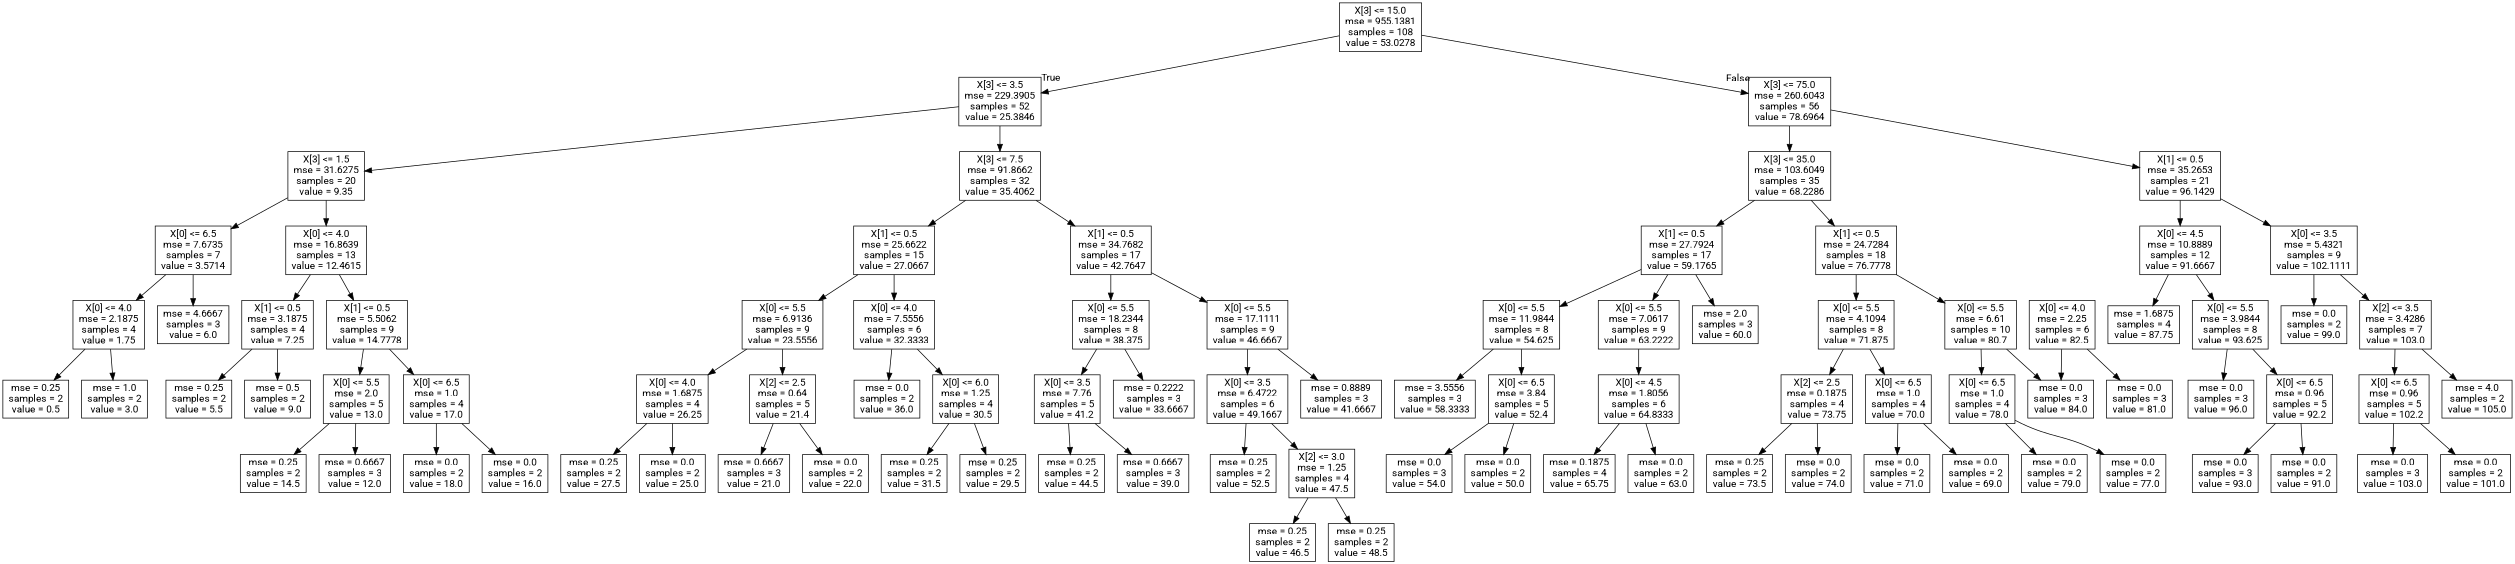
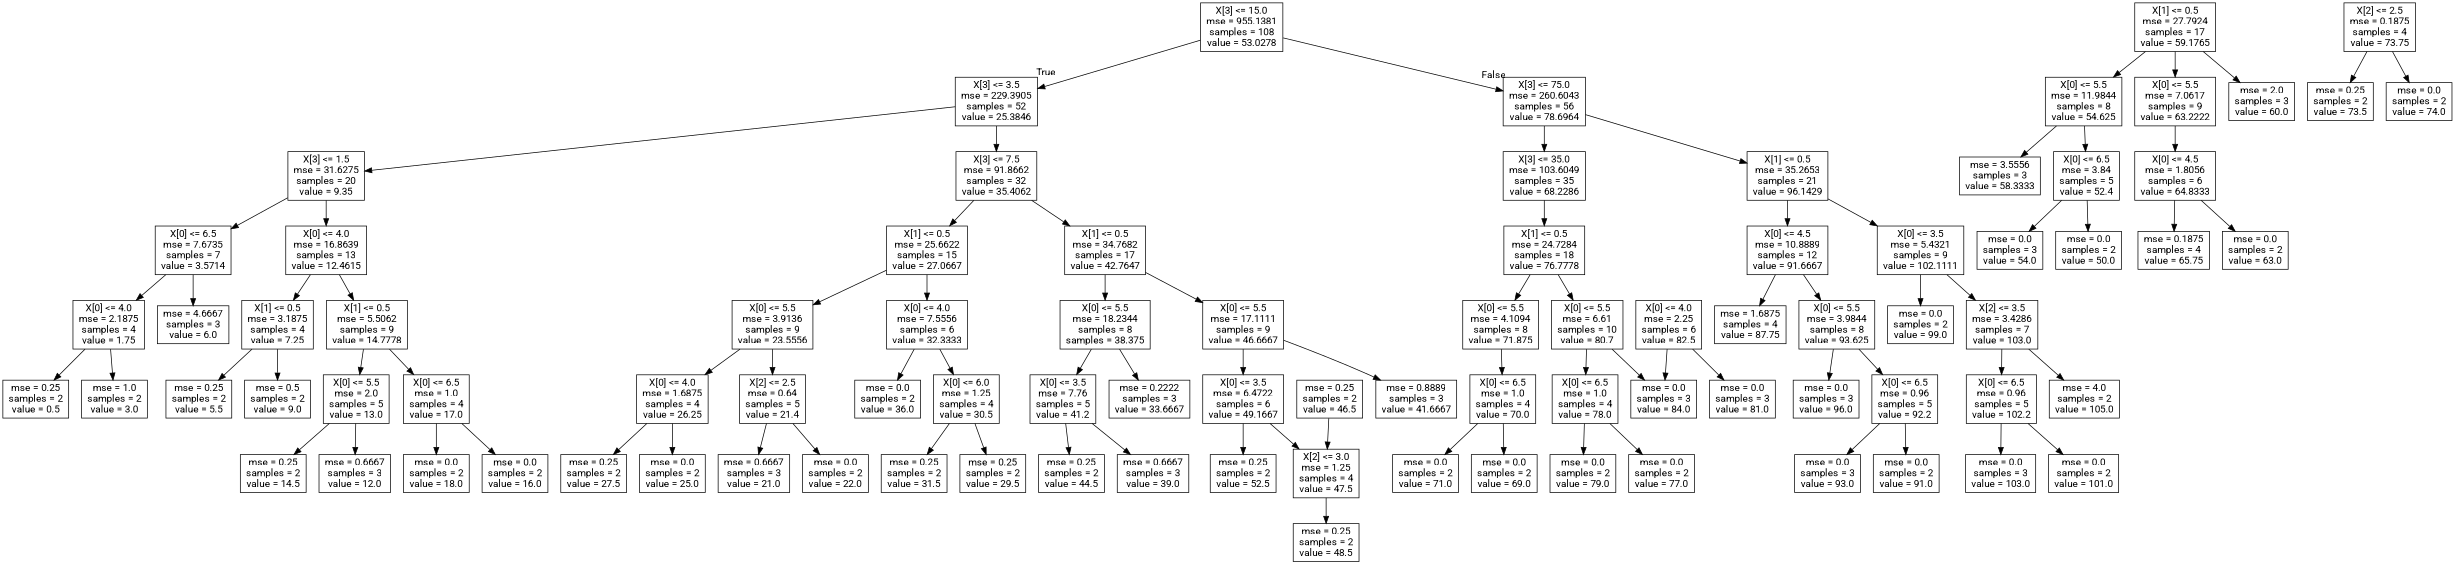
  digraph {
    fontname=Roboto
    node [fontname=Roboto shape=box]
    edge [fontname=Roboto]
    n1 [label="X[3] <= 15.0\nmse = 955.1381\nsamples = 108\nvalue = 53.0278"]
    n2 [label="X[3] <= 3.5\nmse = 229.3905\nsamples = 52\nvalue = 25.3846"]
    n3 [label="X[3] <= 75.0\nmse = 260.6043\nsamples = 56\nvalue = 78.6964"]
    n4 [label="X[3] <= 1.5\nmse = 31.6275\nsamples = 20\nvalue = 9.35"]
    n5 [label="X[3] <= 7.5\nmse = 91.8662\nsamples = 32\nvalue = 35.4062"]
    n6 [label="X[3] <= 35.0\nmse = 103.6049\nsamples = 35\nvalue = 68.2286"]
    n7 [label="X[1] <= 0.5\nmse = 35.2653\nsamples = 21\nvalue = 96.1429"]
    n8 [label="X[0] <= 6.5\nmse = 7.6735\nsamples = 7\nvalue = 3.5714"]
    n9 [label="X[0] <= 4.0\nmse = 16.8639\nsamples = 13\nvalue = 12.4615"]
    n10 [label="X[1] <= 0.5\nmse = 25.6622\nsamples = 15\nvalue = 27.0667"]
    n11 [label="X[1] <= 0.5\nmse = 34.7682\nsamples = 17\nvalue = 42.7647"]
    n12 [label="X[0] <= 4.0\nmse = 2.1875\nsamples = 4\nvalue = 1.75"]
    n13 [label="mse = 4.6667\nsamples = 3\nvalue = 6.0"]
    n14 [label="X[1] <= 0.5\nmse = 3.1875\nsamples = 4\nvalue = 7.25"]
    n15 [label="X[1] <= 0.5\nmse = 5.5062\nsamples = 9\nvalue = 14.7778"]
    n16 [label="mse = 0.25\nsamples = 2\nvalue = 0.5"]
    n17 [label="mse = 1.0\nsamples = 2\nvalue = 3.0"]
    n18 [label="mse = 0.25\nsamples = 2\nvalue = 5.5"]
    n19 [label="mse = 0.5\nsamples = 2\nvalue = 9.0"]
    n20 [label="X[0] <= 5.5\nmse = 2.0\nsamples = 5\nvalue = 13.0"]
    n21 [label="X[0] <= 6.5\nmse = 1.0\nsamples = 4\nvalue = 17.0"]
    n22 [label="mse = 0.25\nsamples = 2\nvalue = 14.5"]
    n23 [label="mse = 0.6667\nsamples = 3\nvalue = 12.0"]
    n24 [label="mse = 0.0\nsamples = 2\nvalue = 18.0"]
    n25 [label="mse = 0.0\nsamples = 2\nvalue = 16.0"]
-   n26 [label="X[0] <= 5.5\nmse = 6.9136\nsamples = 9\nvalue = 23.5556"]
+   n26 [label="X[0] <= 5.5\nmse = 3.9136\nsamples = 9\nvalue = 23.5556"]
    n27 [label="X[0] <= 4.0\nmse = 7.5556\nsamples = 6\nvalue = 32.3333"]
-   n28 [label="X[0] <= 5.5\nmse = 18.2344\nsamples = 8\nvalue = 38.375"]
+   n28 [label="X[0] <= 5.5\nmse = 18.2344\nsamples = 8\nsamples = 38.375"]
    n29 [label="X[0] <= 5.5\nmse = 17.1111\nsamples = 9\nvalue = 46.6667"]
    n30 [label="X[0] <= 4.0\nmse = 1.6875\nsamples = 4\nvalue = 26.25"]
    n31 [label="X[2] <= 2.5\nmse = 0.64\nsamples = 5\nvalue = 21.4"]
    n32 [label="mse = 0.0\nsamples = 2\nvalue = 36.0"]
    n33 [label="X[0] <= 6.0\nmse = 1.25\nsamples = 4\nvalue = 30.5"]
    n34 [label="mse = 0.25\nsamples = 2\nvalue = 27.5"]
    n35 [label="mse = 0.0\nsamples = 2\nvalue = 25.0"]
    n36 [label="mse = 0.6667\nsamples = 3\nvalue = 21.0"]
    n37 [label="mse = 0.0\nsamples = 2\nvalue = 22.0"]
    n38 [label="mse = 0.25\nsamples = 2\nvalue = 31.5"]
    n39 [label="mse = 0.25\nsamples = 2\nvalue = 29.5"]
    n40 [label="X[0] <= 3.5\nmse = 7.76\nsamples = 5\nvalue = 41.2"]
    n41 [label="mse = 0.2222\nsamples = 3\nvalue = 33.6667"]
    n42 [label="X[0] <= 3.5\nmse = 6.4722\nsamples = 6\nvalue = 49.1667"]
    n43 [label="mse = 0.8889\nsamples = 3\nvalue = 41.6667"]
    n44 [label="mse = 0.25\nsamples = 2\nvalue = 44.5"]
    n45 [label="mse = 0.6667\nsamples = 3\nvalue = 39.0"]
    n46 [label="mse = 0.25\nsamples = 2\nvalue = 52.5"]
    n47 [label="X[2] <= 3.0\nmse = 1.25\nsamples = 4\nvalue = 47.5"]
    n48 [label="mse = 0.25\nsamples = 2\nvalue = 46.5"]
    n49 [label="mse = 0.25\nsamples = 2\nvalue = 48.5"]
    n50 [label="X[1] <= 0.5\nmse = 27.7924\nsamples = 17\nvalue = 59.1765"]
    n51 [label="X[1] <= 0.5\nmse = 24.7284\nsamples = 18\nvalue = 76.7778"]
    n52 [label="X[0] <= 4.5\nmse = 10.8889\nsamples = 12\nvalue = 91.6667"]
    n53 [label="X[0] <= 3.5\nmse = 5.4321\nsamples = 9\nvalue = 102.1111"]
    n54 [label="X[0] <= 5.5\nmse = 11.9844\nsamples = 8\nvalue = 54.625"]
    n55 [label="X[0] <= 5.5\nmse = 7.0617\nsamples = 9\nvalue = 63.2222"]
    n56 [label="mse = 2.0\nsamples = 3\nvalue = 60.0"]
    n57 [label="X[0] <= 5.5\nmse = 4.1094\nsamples = 8\nvalue = 71.875"]
    n58 [label="X[0] <= 5.5\nmse = 6.61\nsamples = 10\nvalue = 80.7"]
    n59 [label="mse = 3.5556\nsamples = 3\nvalue = 58.3333"]
    n60 [label="X[0] <= 6.5\nmse = 3.84\nsamples = 5\nvalue = 52.4"]
    n61 [label="X[0] <= 4.5\nmse = 1.8056\nsamples = 6\nvalue = 64.8333"]
    n62 [label="mse = 0.0\nsamples = 3\nvalue = 54.0"]
    n63 [label="mse = 0.0\nsamples = 2\nvalue = 50.0"]
    n64 [label="mse = 0.1875\nsamples = 4\nvalue = 65.75"]
    n65 [label="mse = 0.0\nsamples = 2\nvalue = 63.0"]
    n66 [label="X[2] <= 2.5\nmse = 0.1875\nsamples = 4\nvalue = 73.75"]
    n67 [label="X[0] <= 6.5\nmse = 1.0\nsamples = 4\nvalue = 70.0"]
    n68 [label="X[0] <= 6.5\nmse = 1.0\nsamples = 4\nvalue = 78.0"]
    n69 [label="mse = 0.0\nsamples = 3\nvalue = 84.0"]
    n70 [label="mse = 0.25\nsamples = 2\nvalue = 73.5"]
    n71 [label="mse = 0.0\nsamples = 2\nvalue = 74.0"]
    n72 [label="mse = 0.0\nsamples = 2\nvalue = 71.0"]
    n73 [label="mse = 0.0\nsamples = 2\nvalue = 69.0"]
    n74 [label="X[0] <= 4.0\nmse = 2.25\nsamples = 6\nvalue = 82.5"]
    n75 [label="mse = 0.0\nsamples = 3\nvalue = 81.0"]
    n76 [label="mse = 0.0\nsamples = 2\nvalue = 79.0"]
    n77 [label="mse = 0.0\nsamples = 2\nvalue = 77.0"]
    n78 [label="mse = 1.6875\nsamples = 4\nvalue = 87.75"]
    n79 [label="X[0] <= 5.5\nmse = 3.9844\nsamples = 8\nvalue = 93.625"]
    n80 [label="mse = 0.0\nsamples = 2\nvalue = 99.0"]
    n81 [label="X[2] <= 3.5\nmse = 3.4286\nsamples = 7\nvalue = 103.0"]
    n82 [label="mse = 0.0\nsamples = 3\nvalue = 96.0"]
    n83 [label="X[0] <= 6.5\nmse = 0.96\nsamples = 5\nvalue = 92.2"]
    n84 [label="mse = 0.0\nsamples = 3\nvalue = 93.0"]
    n85 [label="mse = 0.0\nsamples = 2\nvalue = 91.0"]
    n86 [label="X[0] <= 6.5\nmse = 0.96\nsamples = 5\nvalue = 102.2"]
    n87 [label="mse = 4.0\nsamples = 2\nvalue = 105.0"]
    n88 [label="mse = 0.0\nsamples = 3\nvalue = 103.0"]
    n89 [label="mse = 0.0\nsamples = 2\nvalue = 101.0"]
    n1 -> n2 [headlabel=True labelangle=45 labeldistance=2.5]
    n1 -> n3 [headlabel=False labelangle=-45 labeldistance=2.5]
    n2 -> n4
    n2 -> n5
    n3 -> n6
    n3 -> n7
    n4 -> n8
    n4 -> n9
    n5 -> n10
    n5 -> n11
-   n6 -> n50
    n6 -> n51
    n7 -> n52
    n7 -> n53
    n8 -> n12
    n8 -> n13
    n9 -> n14
    n9 -> n15
    n10 -> n26
    n10 -> n27
    n11 -> n28
    n11 -> n29
    n12 -> n16
    n12 -> n17
    n14 -> n18
    n14 -> n19
    n15 -> n20
    n15 -> n21
    n20 -> n22
    n20 -> n23
    n21 -> n24
    n21 -> n25
    n26 -> n30
    n26 -> n31
    n27 -> n32
    n27 -> n33
    n28 -> n40
    n28 -> n41
    n29 -> n42
    n29 -> n43
    n30 -> n34
    n30 -> n35
    n31 -> n36
    n31 -> n37
    n33 -> n38
    n33 -> n39
    n40 -> n44
    n40 -> n45
    n42 -> n46
    n42 -> n47
-   n47 -> n48
+   n48 -> n47
    n47 -> n49
    n50 -> n54
    n50 -> n55
    n50 -> n56
    n51 -> n57
    n51 -> n58
    n52 -> n78
    n52 -> n79
    n53 -> n80
    n53 -> n81
    n54 -> n59
    n54 -> n60
    n55 -> n61
-   n57 -> n66
    n57 -> n67
    n58 -> n68
    n58 -> n69
    n60 -> n62
    n60 -> n63
    n61 -> n64
    n61 -> n65
    n66 -> n70
    n66 -> n71
    n67 -> n72
    n67 -> n73
    n68 -> n76
    n68 -> n77
    n74 -> n69
    n74 -> n75
    n79 -> n82
    n79 -> n83
    n81 -> n86
    n81 -> n87
    n83 -> n84
    n83 -> n85
    n86 -> n88
    n86 -> n89
  }
